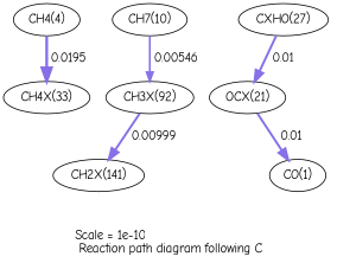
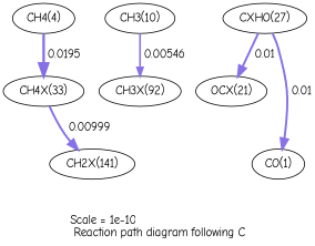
  digraph {
    fontname="Comic Neue"
    label="Scale = 1e-10\l Reaction path diagram following C"
    node [fontname="Comic Neue"]
    edge [arrowsize=1.26 color="0.7, 0.51, 0.9" fontname="Comic Neue" penwidth=2.52]
    n1 [label="CH4(4)"]
    n2 [label="CH4X(33)"]
-   n3 [label="CH7(10)"]
+   n3 [label="CH3(10)"]
    n4 [label="CH3X(92)"]
    n5 [label="CH2X(141)"]
    n6 [label="CXHO(27)"]
    n7 [label="OCX(21)"]
    n8 [label="CO(1)"]
    n1 -> n2 [arrowsize=1.51 color="0.7, 0.52, 0.9" label=" 0.0195" penwidth=3.03]
    n3 -> n4 [arrowsize=1.03 color="0.7, 0.505, 0.9" label=" 0.00546" penwidth=2.07]
-   n4 -> n5 [label=" 0.00999"]
+   n2 -> n5 [label=" 0.00999"]
    n6 -> n7 [label=" 0.01"]
-   n7 -> n8 [label=" 0.01"]
+   n6 -> n8 [label=" 0.01"]
  }
